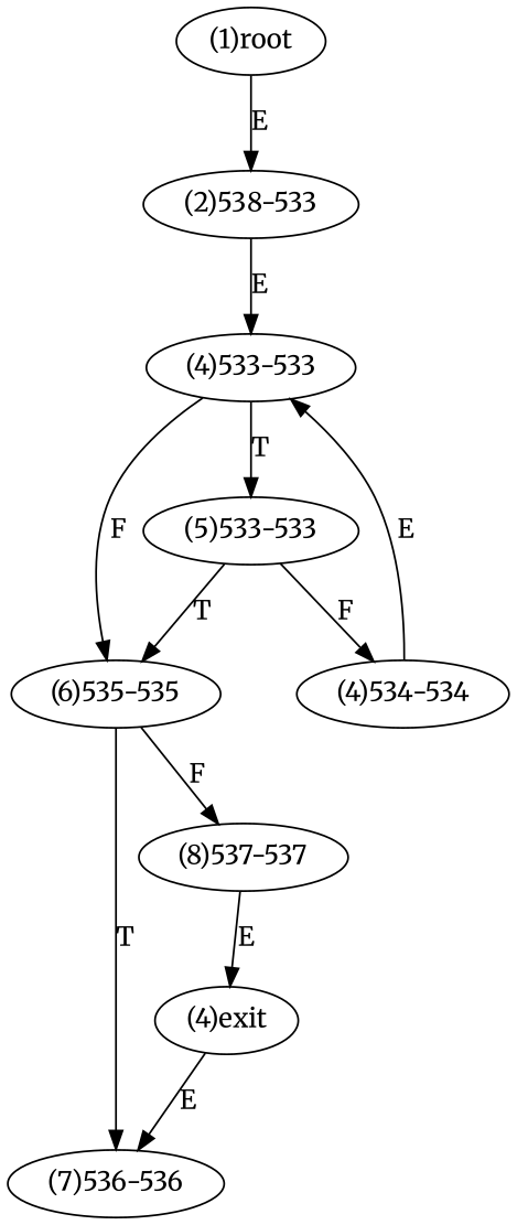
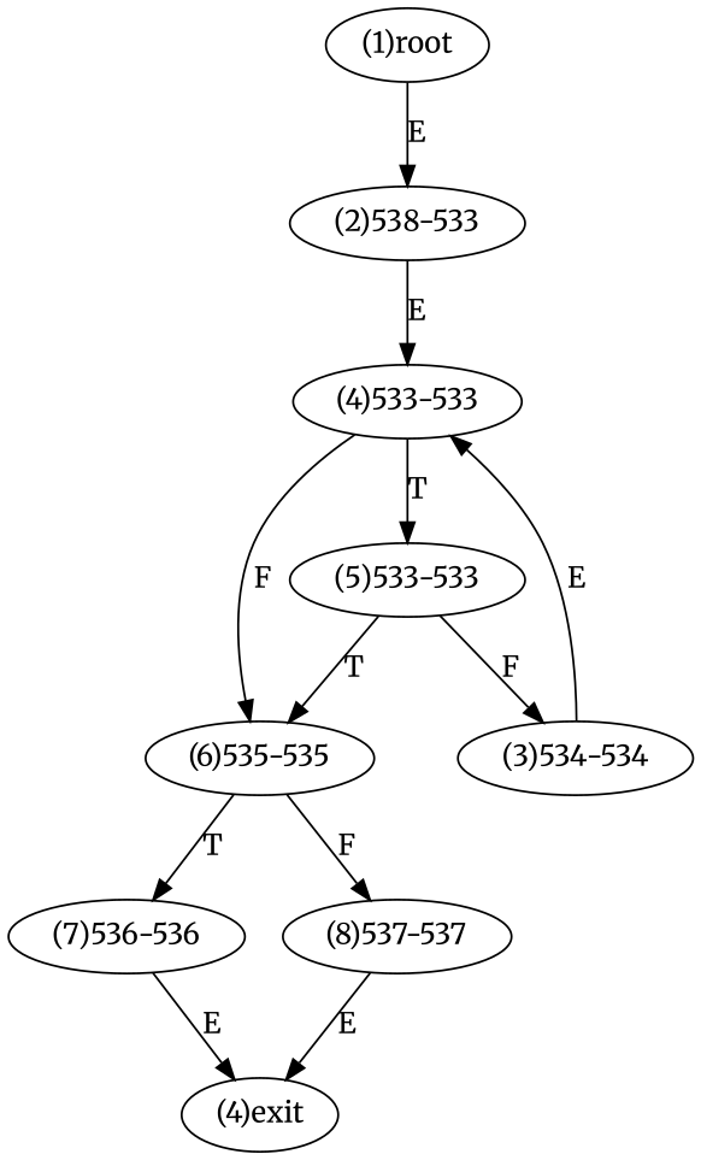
  digraph {
    fontname=Merriweather
    node [fontname=Merriweather]
    edge [fontname=Merriweather]
    n1 [label="(1)root"]
    n2 [label="(2)538-533"]
    n3 [label="(4)533-533"]
    n4 [label="(5)533-533"]
    n5 [label="(6)535-535"]
-   n6 [label="(4)534-534"]
+   n6 [label="(3)534-534"]
    n7 [label="(7)536-536"]
    n8 [label="(8)537-537"]
    n9 [label="(4)exit"]
    n1 -> n2 [label=E]
    n2 -> n3 [label=E]
    n3 -> n4 [label=T]
    n3 -> n5 [label=F]
    n4 -> n5 [label=T]
    n4 -> n6 [label=F]
    n5 -> n7 [label=T]
    n5 -> n8 [label=F]
    n6 -> n3 [label=E]
-   n9 -> n7 [label=E]
+   n7 -> n9 [label=E]
    n8 -> n9 [label=E]
  }
